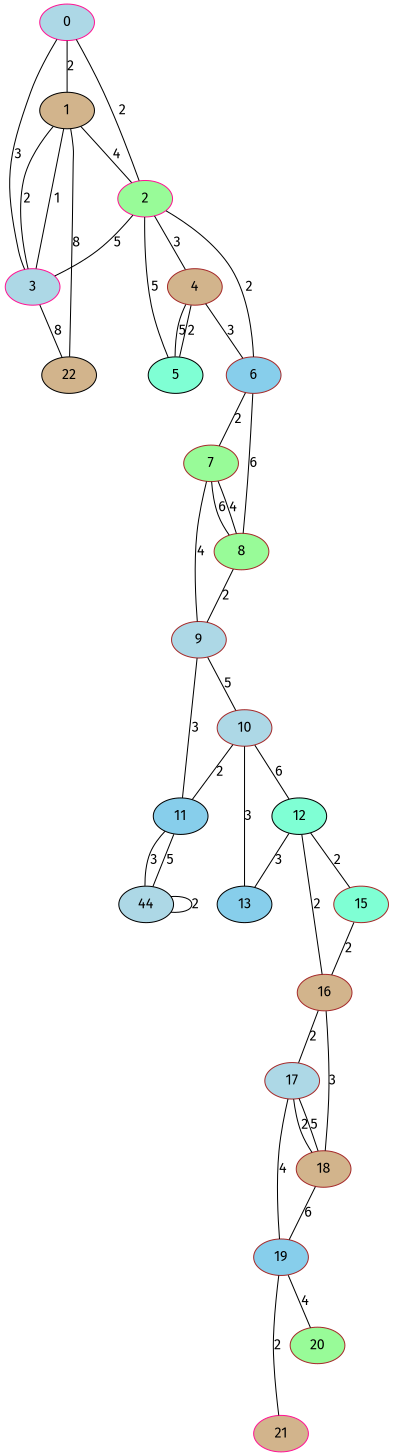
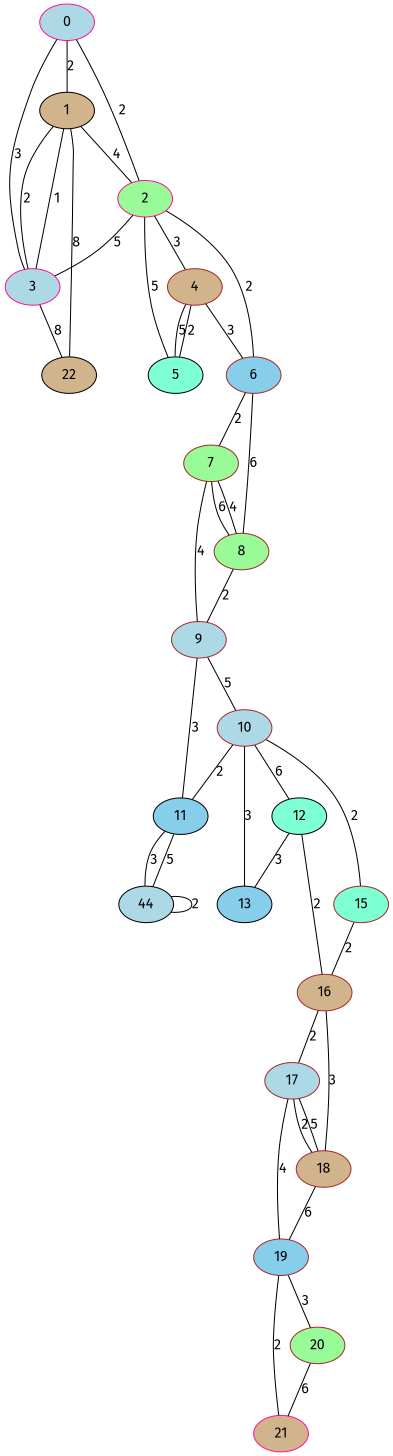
  graph {
    fontname="Fira Sans"
    node [color=brown fillcolor=lightblue fontname="Fira Sans" style=filled weight=1]
    edge [fontname="Fira Sans"]
    0 [color=deeppink]
    1 [color=black fillcolor=tan]
    2 [color=deeppink fillcolor=palegreen]
    3 [color=deeppink]
    22 [color=black fillcolor=tan weight=4]
    4 [fillcolor=tan]
    5 [color=black fillcolor=aquamarine weight=2]
    6 [fillcolor=skyblue]
    7 [fillcolor=palegreen]
    8 [fillcolor=palegreen weight=2]
    9
    10
    11 [color=black fillcolor=skyblue]
    12 [color=black fillcolor=aquamarine]
    13 [color=black fillcolor=skyblue]
    n16 [color=black label=44 weight=2]
    15 [fillcolor=aquamarine]
    16 [fillcolor=tan]
    17
    18 [fillcolor=tan weight=2]
    19 [fillcolor=skyblue]
    20 [fillcolor=palegreen]
    21 [color=deeppink fillcolor=tan]
    0 -- 1 [label=2]
    0 -- 2 [label=2]
    0 -- 3 [label=3]
    1 -- 2 [label=4]
    1 -- 3 [label=2]
    1 -- 3 [label=1]
    1 -- 22 [label=8]
    2 -- 3 [label=5]
    2 -- 4 [label=3]
    2 -- 5 [label=5]
    2 -- 6 [label=2]
    3 -- 22 [label=8]
    4 -- 5 [label=2]
    4 -- 5 [label=5]
    4 -- 6 [label=3]
    6 -- 7 [label=2]
    6 -- 8 [label=6]
    7 -- 8 [label=4]
    7 -- 8 [label=6]
    7 -- 9 [label=4]
    8 -- 9 [label=2]
    9 -- 10 [label=5]
    9 -- 11 [label=3]
    10 -- 11 [label=2]
    10 -- 12 [label=6]
    10 -- 13 [label=3]
    11 -- n16 [label=3]
    11 -- n16 [label=5]
    12 -- 13 [label=3]
-   12 -- 15 [label=2]
+   10 -- 15 [label=2]
    12 -- 16 [label=2]
    n16 -- n16 [label=2]
    15 -- 16 [label=2]
    16 -- 17 [label=2]
    16 -- 18 [label=3]
    17 -- 18 [label=5]
    17 -- 18 [label=2]
    17 -- 19 [label=4]
    18 -- 19 [label=6]
-   19 -- 20 [label=4]
+   19 -- 20 [label=3]
    19 -- 21 [label=2]
+   20 -- 21 [label=6]
  }
